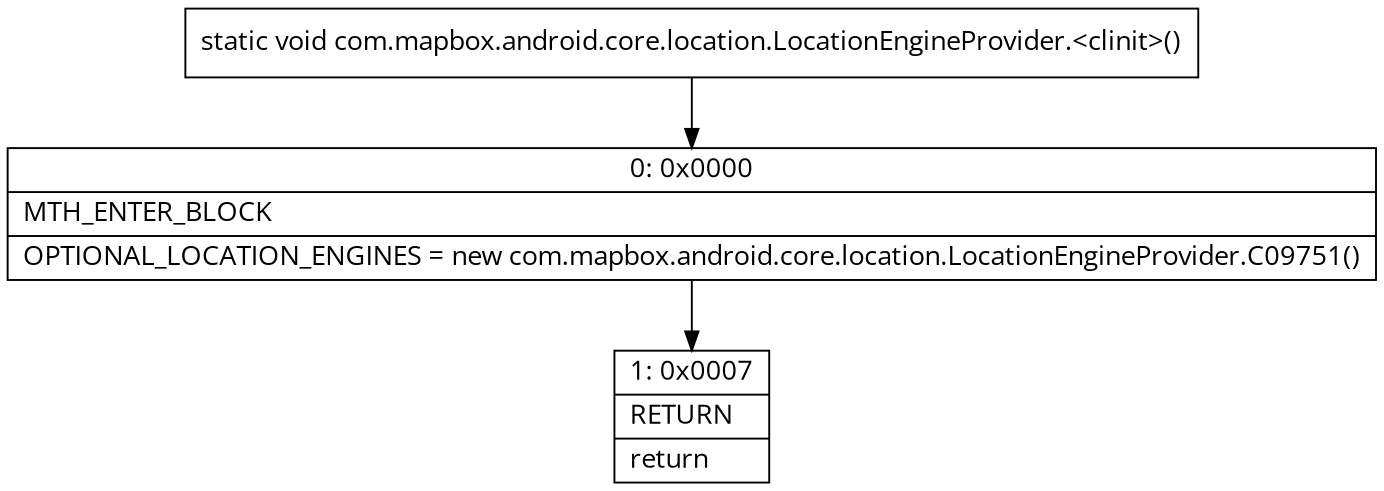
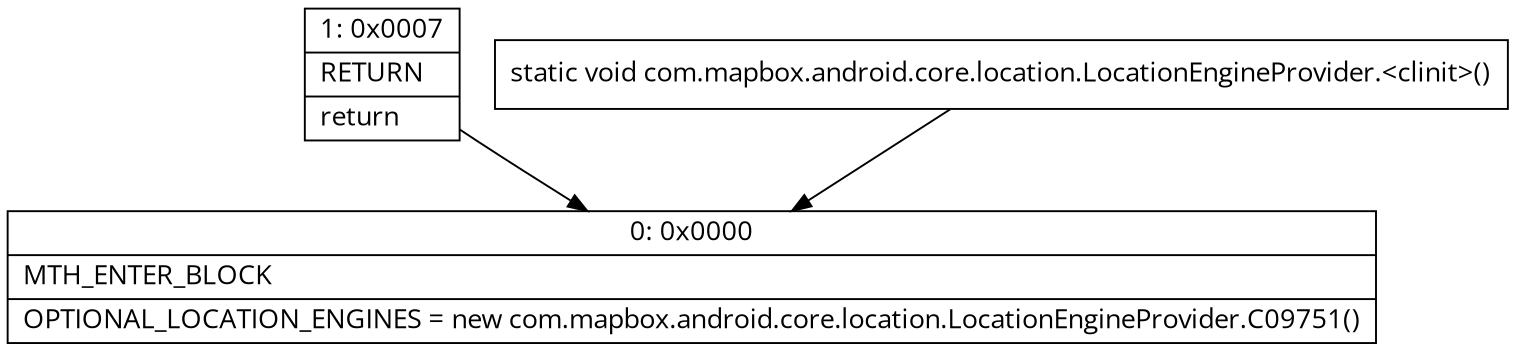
  digraph {
    fontname="Open Sans"
    node [shape=record fontname="Open Sans"]
    edge [fontname="Open Sans"]
    n1 [label="{0\:\ 0x0000|MTH_ENTER_BLOCK\l|OPTIONAL_LOCATION_ENGINES = new com.mapbox.android.core.location.LocationEngineProvider.C09751()\l}"]
    n2 [label="{1\:\ 0x0007|RETURN\l|return\l}"]
    n3 [label="{static void com.mapbox.android.core.location.LocationEngineProvider.\<clinit\>() }"]
-   n1 -> n2
+   n2 -> n1
    n3 -> n1
  }
